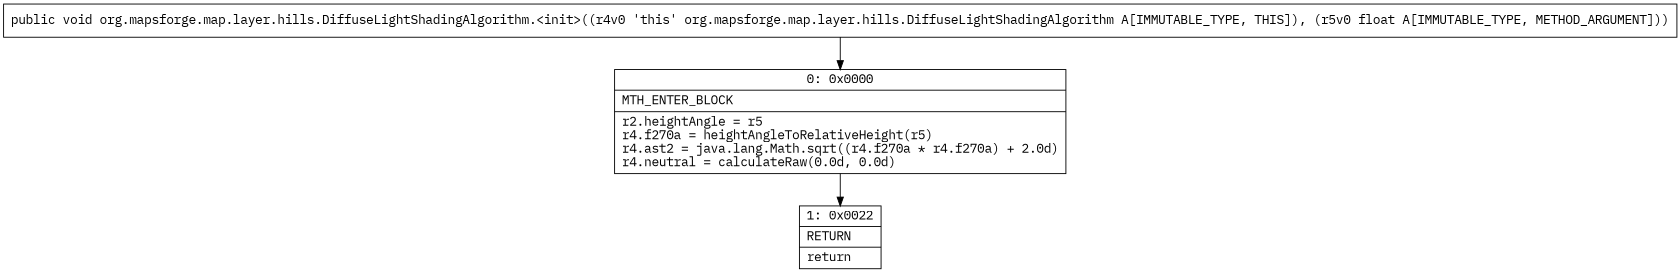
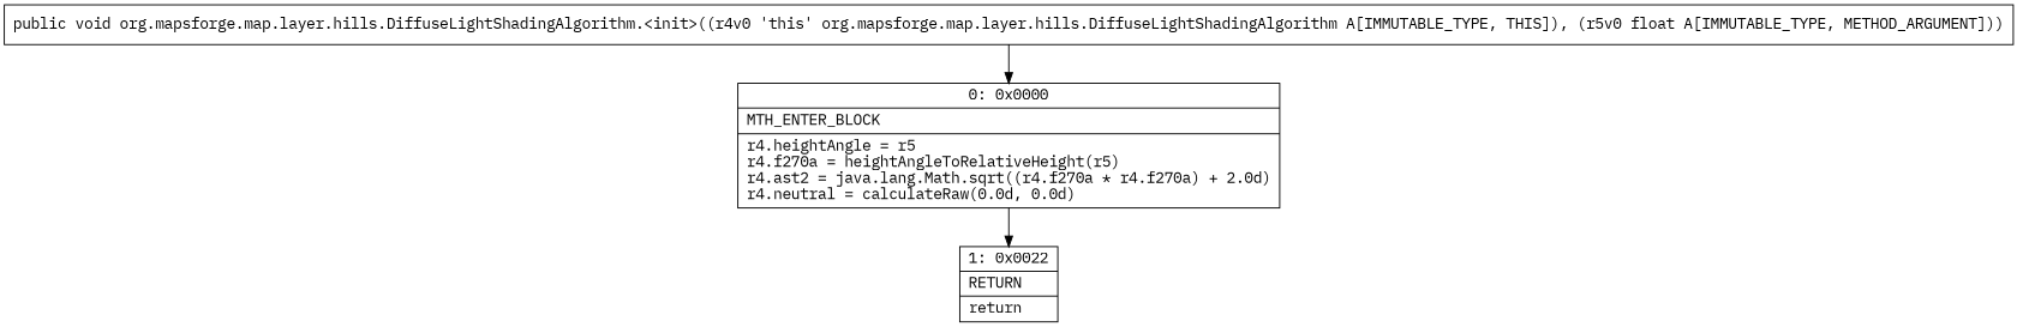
  digraph {
    fontname="IBM Plex Mono"
    node [shape=record fontname="IBM Plex Mono"]
    edge [fontname="IBM Plex Mono"]
-   n1 [label="{0\:\ 0x0000|MTH_ENTER_BLOCK\l|r2.heightAngle = r5\lr4.f270a = heightAngleToRelativeHeight(r5)\lr4.ast2 = java.lang.Math.sqrt((r4.f270a * r4.f270a) + 2.0d)\lr4.neutral = calculateRaw(0.0d, 0.0d)\l}"]
+   n1 [label="{0\:\ 0x0000|MTH_ENTER_BLOCK\l|r4.heightAngle = r5\lr4.f270a = heightAngleToRelativeHeight(r5)\lr4.ast2 = java.lang.Math.sqrt((r4.f270a * r4.f270a) + 2.0d)\lr4.neutral = calculateRaw(0.0d, 0.0d)\l}"]
    n2 [label="{1\:\ 0x0022|RETURN\l|return\l}"]
    n3 [label="{public void org.mapsforge.map.layer.hills.DiffuseLightShadingAlgorithm.\<init\>((r4v0 'this' org.mapsforge.map.layer.hills.DiffuseLightShadingAlgorithm A[IMMUTABLE_TYPE, THIS]), (r5v0 float A[IMMUTABLE_TYPE, METHOD_ARGUMENT])) }"]
    n1 -> n2
    n3 -> n1
  }
